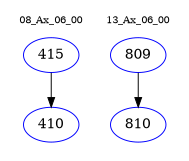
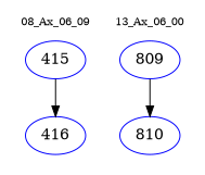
  digraph {
    node [color=blue]
    edge [color=black]
    n1 [label=415]
-   n2 [label=410]
+   n2 [label=416]
    n3 [label=809]
    n4 [label=810]
    subgraph cluster_1 {
      color=white
      fontsize=10
-     label="08_Ax_06_00"
+     label="08_Ax_06_09"
      n1
      n2
    }
    subgraph cluster_2 {
      color=white
      fontsize=10
      label="13_Ax_06_00"
      n3
      n4
    }
    n1 -> n2
    n3 -> n4
  }
